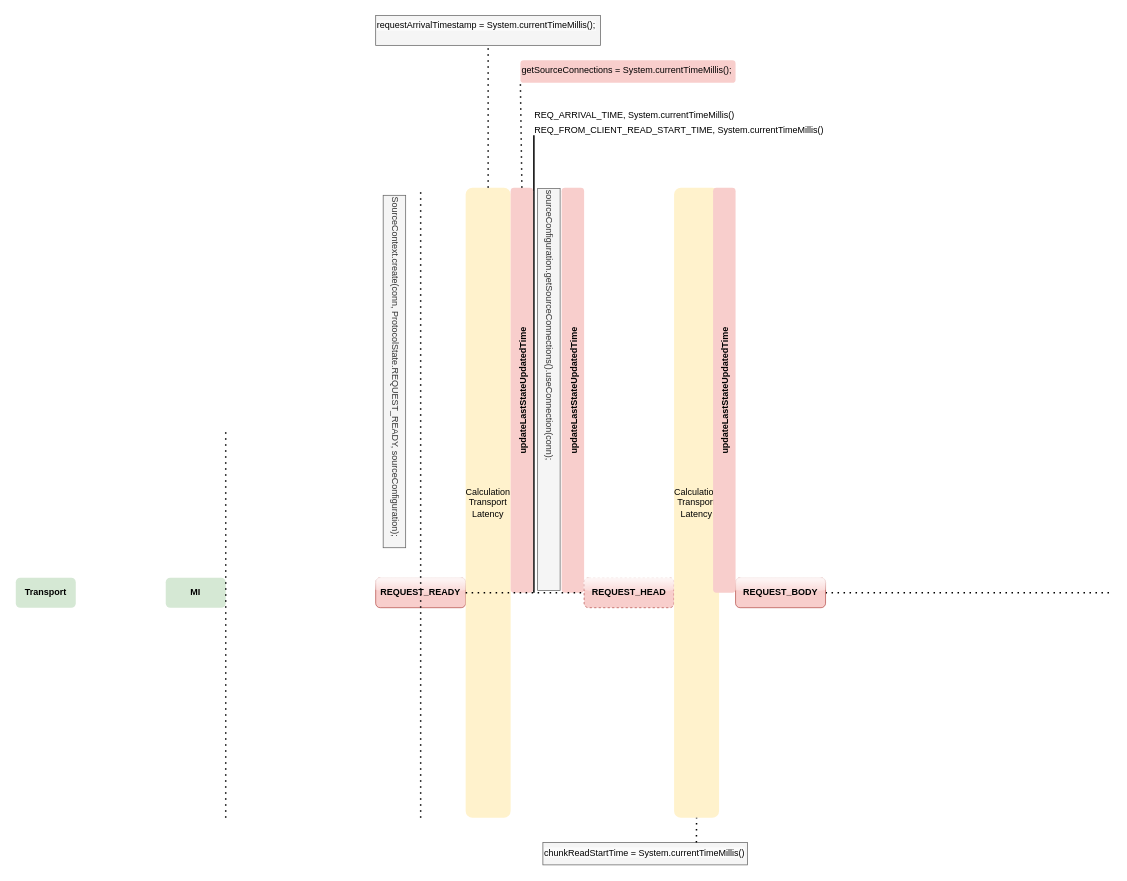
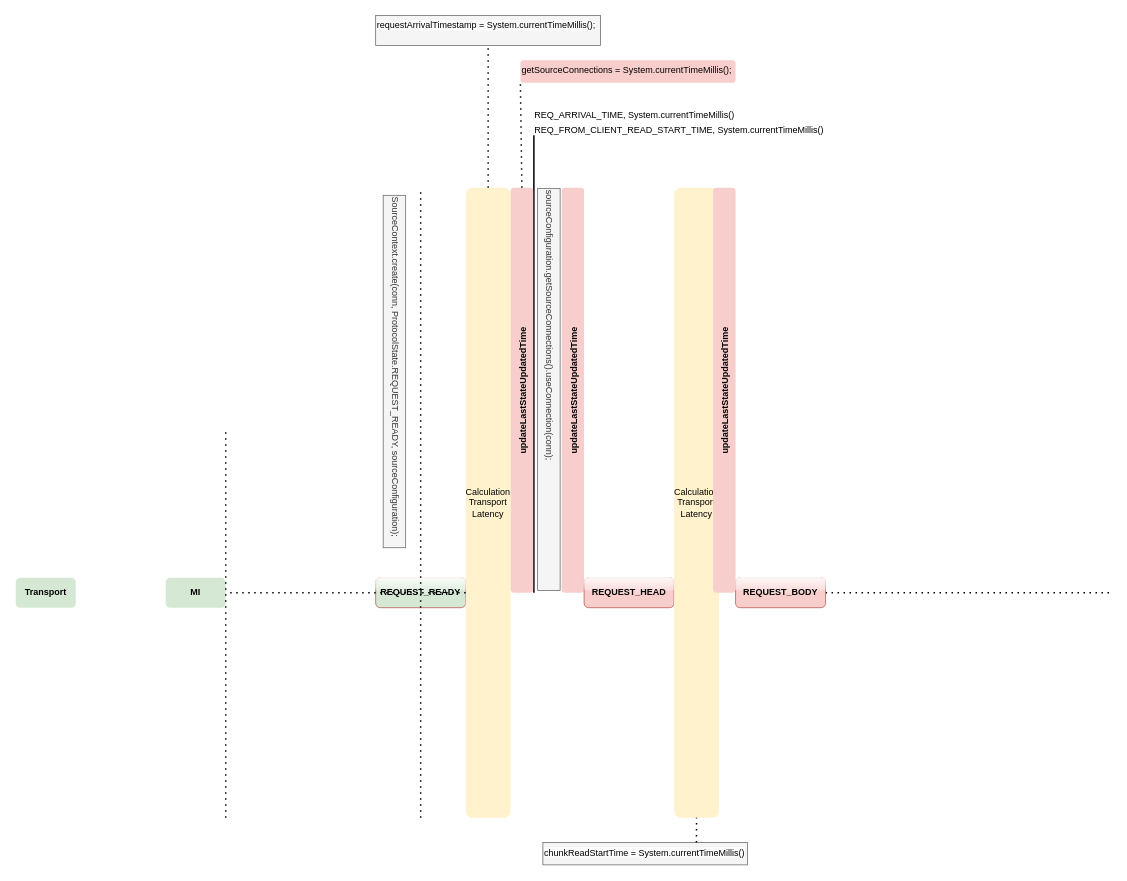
  <mxCell id="0" />
  <mxCell id="1" parent="0" />
  <mxCell id="2" value="&lt;b&gt;Transport&lt;/b&gt;" style="rounded=1;whiteSpace=wrap;html=1;fillColor=#d5e8d4;strokeColor=none;" vertex="1" parent="1"><mxGeometry x="20" y="770" width="80" height="40" as="geometry" /></mxCell>
  <mxCell id="3" value="&lt;b&gt;MI&lt;/b&gt;" style="rounded=1;whiteSpace=wrap;html=1;fillColor=#d5e8d4;strokeColor=none;" vertex="1" parent="1"><mxGeometry x="220" y="770" width="80" height="40" as="geometry" /></mxCell>
  <mxCell id="4" value="" style="endArrow=none;dashed=1;html=1;dashPattern=1 3;strokeWidth=2;rounded=0;" edge="1" parent="1"><mxGeometry width="50" height="50" relative="1" as="geometry"><mxPoint x="300" y="1090" as="sourcePoint" /><mxPoint x="300" y="570" as="targetPoint" /></mxGeometry></mxCell>
  <mxCell id="5" value="SourceContext.create(conn, ProtocolState.REQUEST_READY, sourceConfiguration);" style="text;whiteSpace=wrap;fillColor=#f5f5f5;strokeColor=#666666;rotation=90;fontColor=#333333;" vertex="1" parent="1"><mxGeometry x="290" y="480" width="470" height="30" as="geometry" /></mxCell>
- <mxCell id="6" value="&lt;b&gt;REQUEST_READY&lt;/b&gt;" style="rounded=1;whiteSpace=wrap;html=1;fillColor=#f8cecc;strokeColor=#b85450;glass=1;" vertex="1" parent="1"><mxGeometry x="500" y="770" width="120" height="40" as="geometry" /></mxCell>
+ <mxCell id="6" value="&lt;b&gt;REQUEST_READY&lt;/b&gt;" style="rounded=1;whiteSpace=wrap;html=1;fillColor=#d5e8d4;strokeColor=#b85450;glass=1;" vertex="1" parent="1"><mxGeometry x="500" y="770" width="120" height="40" as="geometry" /></mxCell>
  <mxCell id="7" value="" style="endArrow=none;dashed=1;html=1;dashPattern=1 3;strokeWidth=2;rounded=0;" edge="1" parent="1"><mxGeometry width="50" height="50" relative="1" as="geometry"><mxPoint x="560" y="1090" as="sourcePoint" /><mxPoint x="560" y="250" as="targetPoint" /></mxGeometry></mxCell>
  <mxCell id="8" value="Calculation&lt;div&gt;Transport Latency&lt;/div&gt;" style="rounded=1;whiteSpace=wrap;html=1;fillColor=#fff2cc;strokeColor=none;gradientColor=none;glass=0;" vertex="1" parent="1"><mxGeometry x="620" y="250" width="60" height="840" as="geometry" /></mxCell>
  <mxCell id="9" value="&lt;span style=&quot;color: rgb(0, 0, 0); font-family: Helvetica; font-size: 12px; font-style: normal; font-variant-ligatures: normal; font-variant-caps: normal; font-weight: 400; letter-spacing: normal; orphans: 2; text-align: center; text-indent: 0px; text-transform: none; widows: 2; word-spacing: 0px; -webkit-text-stroke-width: 0px; white-space: normal; background-color: rgb(251, 251, 251); text-decoration-thickness: initial; text-decoration-style: initial; text-decoration-color: initial; display: inline !important; float: none;&quot;&gt;requestArrivalTimestamp = System.currentTimeMillis();&lt;/span&gt;" style="text;whiteSpace=wrap;html=1;fillColor=#f5f5f5;fontColor=#333333;strokeColor=#666666;" vertex="1" parent="1"><mxGeometry x="500" y="20" width="300" height="40" as="geometry" /></mxCell>
  <mxCell id="10" value="" style="endArrow=none;dashed=1;html=1;dashPattern=1 3;strokeWidth=2;rounded=0;entryX=0.5;entryY=1;entryDx=0;entryDy=0;" edge="1" parent="1" target="9"><mxGeometry width="50" height="50" relative="1" as="geometry"><mxPoint x="650" y="250" as="sourcePoint" /><mxPoint x="700" y="210" as="targetPoint" /></mxGeometry></mxCell>
  <mxCell id="11" value="REQ_ARRIVAL_TIME, System.currentTimeMillis()" style="text;whiteSpace=wrap;rotation=0;" vertex="1" parent="1"><mxGeometry x="710" y="140" width="270" height="40" as="geometry" /></mxCell>
  <mxCell id="12" value="" style="endArrow=none;dashed=1;html=1;dashPattern=1 3;strokeWidth=2;rounded=0;exitX=1;exitY=0.5;exitDx=0;exitDy=0;" edge="1" parent="1" source="28"><mxGeometry width="50" height="50" relative="1" as="geometry"><mxPoint x="960" y="660" as="sourcePoint" /><mxPoint x="1480" y="790" as="targetPoint" /></mxGeometry></mxCell>
  <mxCell id="13" value="REQ_FROM_CLIENT_READ_START_TIME, System.currentTimeMillis()" style="text;whiteSpace=wrap;" vertex="1" parent="1"><mxGeometry x="710" y="160" width="390" height="40" as="geometry" /></mxCell>
  <mxCell id="14" value="" style="endArrow=none;html=1;strokeWidth=2;rounded=0;entryX=0.5;entryY=1;entryDx=0;entryDy=0;" edge="1" parent="1"><mxGeometry width="50" height="50" relative="1" as="geometry"><mxPoint x="711" y="790" as="sourcePoint" /><mxPoint x="711" y="180" as="targetPoint" /></mxGeometry></mxCell>
  <mxCell id="15" value="getSourceConnections = System.currentTimeMillis();" style="text;whiteSpace=wrap;fillColor=#f8cecc;strokeColor=none;rounded=1;" vertex="1" parent="1"><mxGeometry x="693" y="80" width="287" height="30" as="geometry" /></mxCell>
  <mxCell id="16" value="" style="rounded=1;whiteSpace=wrap;html=1;fillColor=#f8cecc;strokeColor=none;" vertex="1" parent="1"><mxGeometry x="680" y="250" width="30" height="540" as="geometry" /></mxCell>
  <mxCell id="17" value="updateLastStateUpdatedTime" style="text;whiteSpace=wrap;rotation=-90;fontStyle=1" vertex="1" parent="1"><mxGeometry x="600" y="500" width="190" height="25" as="geometry" /></mxCell>
  <mxCell id="18" value="" style="endArrow=none;dashed=1;html=1;dashPattern=1 3;strokeWidth=2;rounded=0;exitX=0.5;exitY=0;exitDx=0;exitDy=0;entryX=0;entryY=1;entryDx=0;entryDy=0;" edge="1" parent="1" source="16" target="15"><mxGeometry width="50" height="50" relative="1" as="geometry"><mxPoint x="650" y="260" as="sourcePoint" /><mxPoint x="700" y="210" as="targetPoint" /></mxGeometry></mxCell>
  <mxCell id="19" value="sourceConfiguration.getSourceConnections().useConnection(conn);" style="text;whiteSpace=wrap;fillColor=#f5f5f5;strokeColor=#666666;rotation=90;fontColor=#333333;" vertex="1" parent="1"><mxGeometry x="463" y="504" width="536" height="30" as="geometry" /></mxCell>
  <mxCell id="20" value="" style="group" vertex="1" connectable="0" parent="1"><mxGeometry x="748" y="250" width="30" height="540" as="geometry" /></mxCell>
  <mxCell id="21" value="" style="rounded=1;whiteSpace=wrap;html=1;fillColor=#f8cecc;strokeColor=none;" vertex="1" parent="20"><mxGeometry width="30" height="540" as="geometry" /></mxCell>
  <mxCell id="22" value="updateLastStateUpdatedTime" style="text;whiteSpace=wrap;rotation=-90;fontStyle=1" vertex="1" parent="20"><mxGeometry x="-80" y="250" width="190" height="25" as="geometry" /></mxCell>
- <mxCell id="23" value="" style="endArrow=none;dashed=1;html=1;dashPattern=1 3;strokeWidth=2;rounded=0;exitX=1;exitY=0.5;exitDx=0;exitDy=0;" edge="1" parent="1" source="6" target="24"><mxGeometry width="50" height="50" relative="1" as="geometry"><mxPoint x="620" y="790" as="sourcePoint" /><mxPoint x="1480" y="790" as="targetPoint" /></mxGeometry></mxCell>
- <mxCell id="24" value="&lt;b&gt;REQUEST_HEAD&lt;/b&gt;" style="rounded=1;whiteSpace=wrap;html=1;fillColor=#f8cecc;strokeColor=#b85450;glass=1;dashed=1;" vertex="1" parent="1"><mxGeometry x="778" y="770" width="120" height="40" as="geometry" /></mxCell>
+ <mxCell id="23" value="" style="endArrow=none;dashed=1;html=1;dashPattern=1 3;strokeWidth=2;rounded=0;exitX=1;exitY=0.5;exitDx=0;exitDy=0;" edge="1" parent="1" source="6" target="3"><mxGeometry width="50" height="50" relative="1" as="geometry"><mxPoint x="620" y="790" as="sourcePoint" /><mxPoint x="1480" y="790" as="targetPoint" /></mxGeometry></mxCell>
+ <mxCell id="24" value="&lt;b&gt;REQUEST_HEAD&lt;/b&gt;" style="rounded=1;whiteSpace=wrap;html=1;fillColor=#f8cecc;strokeColor=#b85450;glass=1;" vertex="1" parent="1"><mxGeometry x="778" y="770" width="120" height="40" as="geometry" /></mxCell>
  <mxCell id="25" value="Calculation&lt;div&gt;Transport Latency&lt;/div&gt;" style="rounded=1;whiteSpace=wrap;html=1;fillColor=#fff2cc;strokeColor=none;gradientColor=none;glass=0;" vertex="1" parent="1"><mxGeometry x="898" y="250" width="60" height="840" as="geometry" /></mxCell>
  <mxCell id="26" value="&lt;span style=&quot;color: rgb(0, 0, 0); font-family: Helvetica; font-size: 12px; font-style: normal; font-variant-ligatures: normal; font-variant-caps: normal; font-weight: 400; letter-spacing: normal; orphans: 2; text-align: center; text-indent: 0px; text-transform: none; widows: 2; word-spacing: 0px; -webkit-text-stroke-width: 0px; white-space: normal; background-color: rgb(251, 251, 251); text-decoration-thickness: initial; text-decoration-style: initial; text-decoration-color: initial; display: inline !important; float: none;&quot;&gt;chunkReadStartTime = System.currentTimeMillis()&lt;/span&gt;" style="text;whiteSpace=wrap;html=1;fillColor=#f5f5f5;fontColor=#333333;strokeColor=#666666;" vertex="1" parent="1"><mxGeometry x="723" y="1123" width="273" height="30" as="geometry" /></mxCell>
  <mxCell id="27" value="" style="endArrow=none;dashed=1;html=1;dashPattern=1 3;strokeWidth=2;rounded=0;entryX=0.5;entryY=1;entryDx=0;entryDy=0;exitX=0.75;exitY=0;exitDx=0;exitDy=0;" edge="1" parent="1" source="26" target="25"><mxGeometry width="50" height="50" relative="1" as="geometry"><mxPoint x="898" y="1230" as="sourcePoint" /><mxPoint x="948" y="1180" as="targetPoint" /></mxGeometry></mxCell>
  <mxCell id="28" value="&lt;b&gt;REQUEST_BODY&lt;/b&gt;" style="rounded=1;whiteSpace=wrap;html=1;fillColor=#f8cecc;strokeColor=#b85450;glass=1;" vertex="1" parent="1"><mxGeometry x="980" y="770" width="120" height="40" as="geometry" /></mxCell>
  <mxCell id="29" value="" style="group" vertex="1" connectable="0" parent="1"><mxGeometry x="950" y="250" width="30" height="540" as="geometry" /></mxCell>
  <mxCell id="30" value="" style="rounded=1;whiteSpace=wrap;html=1;fillColor=#f8cecc;strokeColor=none;" vertex="1" parent="29"><mxGeometry width="30" height="540" as="geometry" /></mxCell>
  <mxCell id="31" value="updateLastStateUpdatedTime" style="text;whiteSpace=wrap;rotation=-90;fontStyle=1" vertex="1" parent="29"><mxGeometry x="-80" y="250" width="190" height="25" as="geometry" /></mxCell>
